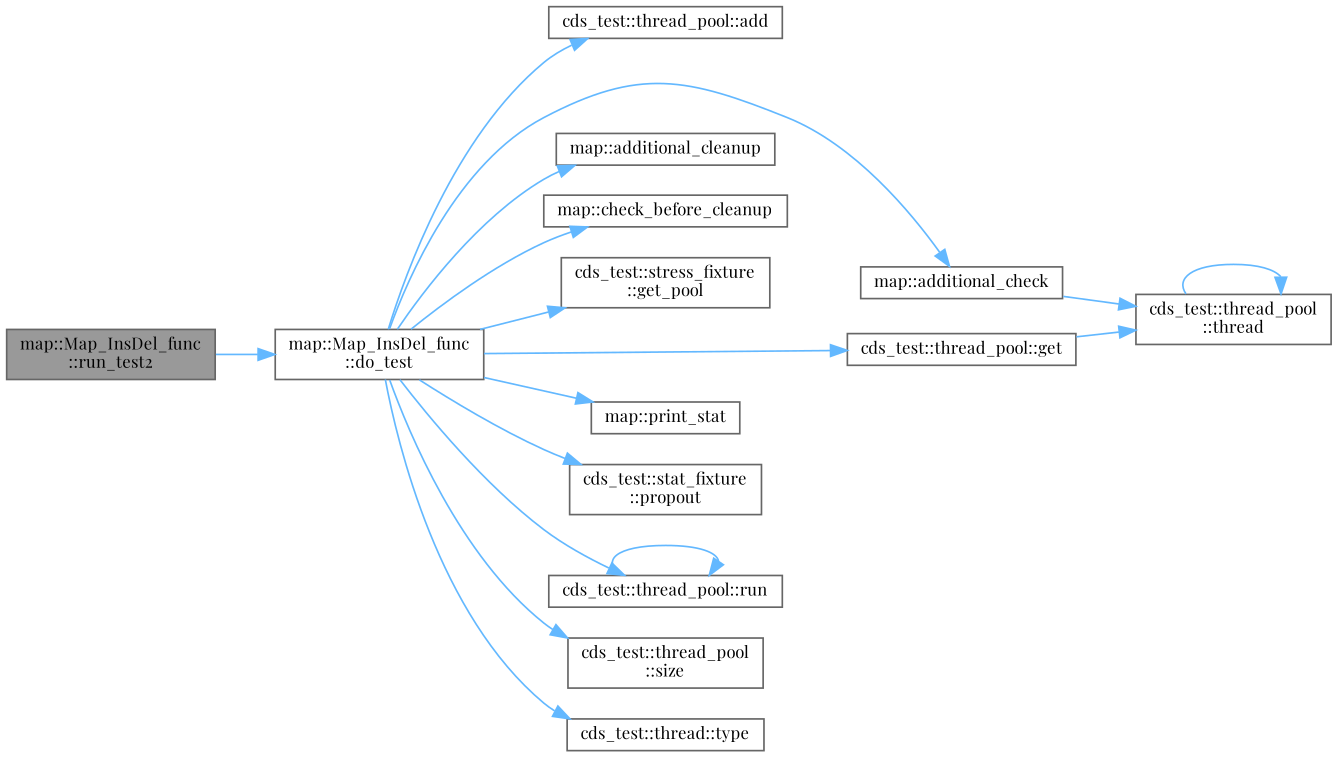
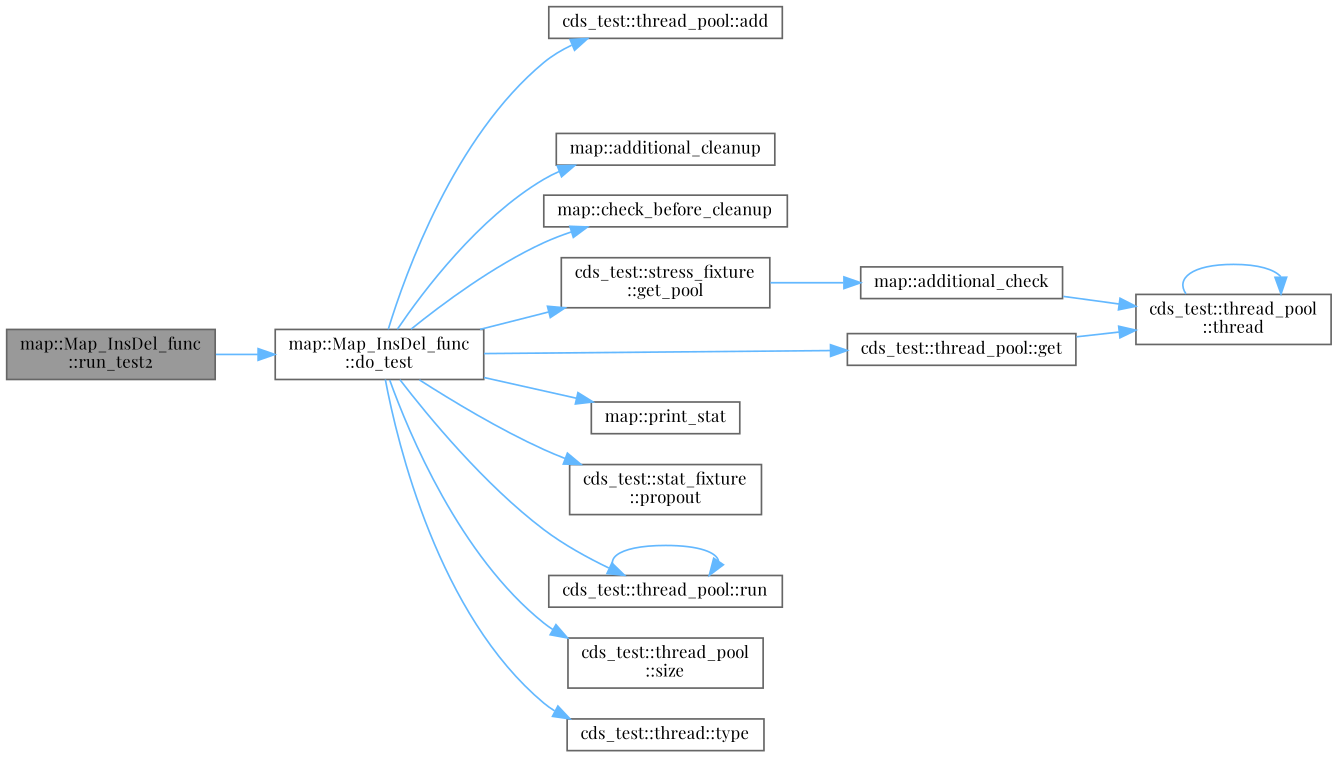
  digraph {
    fontname="Playfair Display"
    rankdir=LR
    node [color=grey40 fillcolor=white fontname="Playfair Display" fontsize=10 shape=box style=filled]
    edge [color=steelblue1 fontname="Playfair Display" fontsize=10 labelfontname=Helvetica labelfontsize=10 style=solid]
    n1 [color=gray40 fillcolor=grey60 fontcolor=black height=0.2 label="map::Map_InsDel_func\l::run_test2" width=0.4]
    n2 [height=0.2 label="map::Map_InsDel_func\l::do_test" width=0.4]
    n3 [height=0.2 label="cds_test::thread_pool::add" width=0.4]
    n4 [height=0.2 label="map::additional_check" width=0.4]
    n5 [height=0.2 label="map::additional_cleanup" width=0.4]
    n6 [height=0.2 label="map::check_before_cleanup" width=0.4]
    n7 [height=0.2 label="cds_test::thread_pool::get" width=0.4]
    n8 [height=0.2 label="cds_test::stress_fixture\l::get_pool" width=0.4]
    n9 [height=0.2 label="map::print_stat" width=0.4]
    n10 [height=0.2 label="cds_test::stat_fixture\l::propout" width=0.4]
    n11 [height=0.2 label="cds_test::thread_pool::run" width=0.4]
    n12 [height=0.2 label="cds_test::thread_pool\l::size" width=0.4]
    n13 [height=0.2 label="cds_test::thread::type" width=0.4]
    n14 [height=0.2 label="cds_test::thread_pool\l::thread" width=0.4]
    n1 -> n2
    n2 -> n3
-   n2 -> n4
+   n8 -> n4
    n2 -> n5
    n2 -> n6
    n2 -> n7
    n2 -> n8
    n2 -> n9
    n2 -> n10
    n2 -> n11
    n2 -> n12
    n2 -> n13
    n4 -> n14
    n7 -> n14
    n11 -> n11
    n14 -> n14
  }
